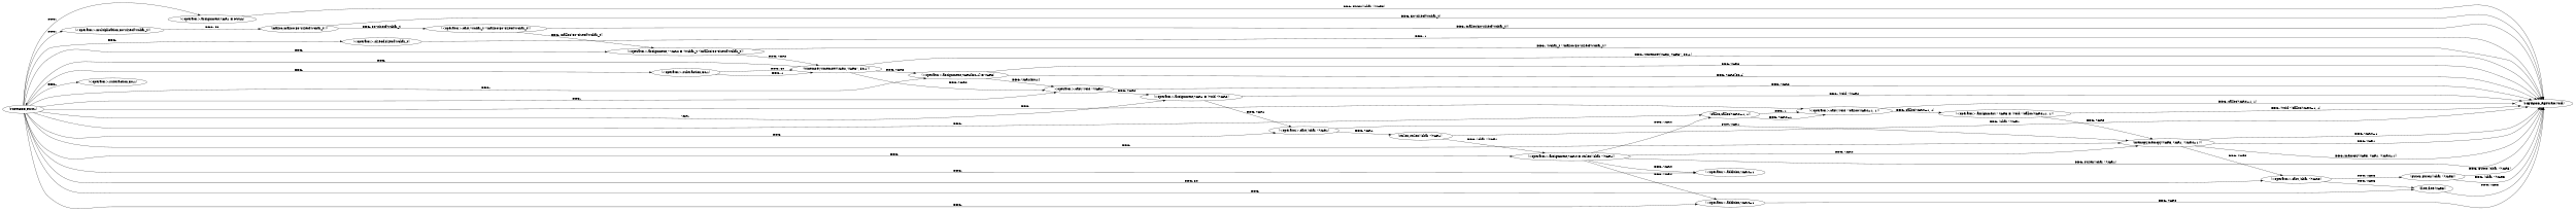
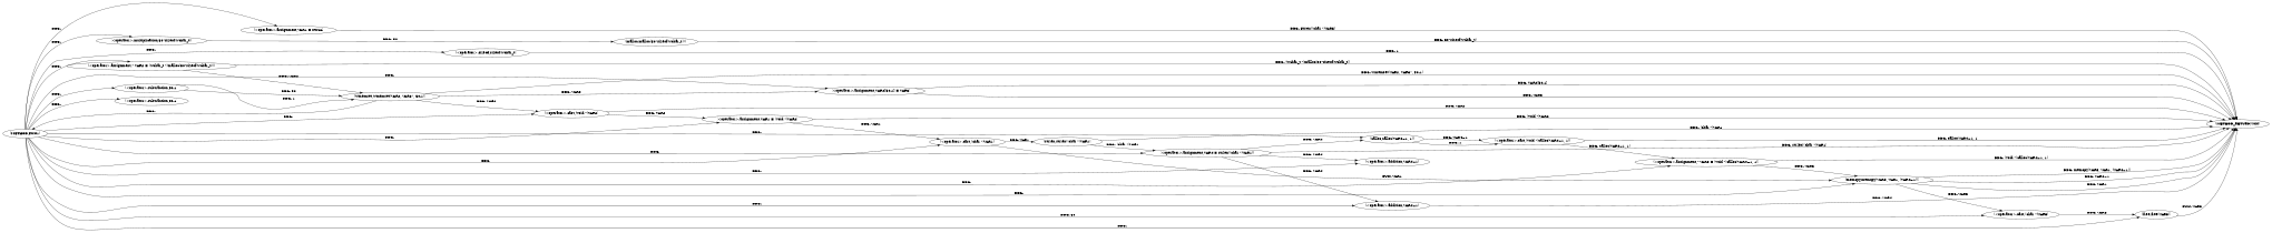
  digraph {
    rankdir=LR
    n1 [label="(METHOD,FUN1)"]
    n2 [label="(<operator>.assignment,VAR1 = NULL)"]
    n3 [label="(<operator>.assignment,* VAR2 = (wchar_t *)malloc(50*sizeof(wchar_t)))"]
    n4 [label="(<operator>.multiplication,50*sizeof(wchar_t))"]
    n5 [label="(<operator>.sizeOf,sizeof(wchar_t))"]
    n6 [label="(<operator>.subtraction,50-1)"]
    n7 [label="(<operator>.assignment,VAR2[50-1] = VAR3)"]
    n8 [label="(<operator>.subtraction,50-1)"]
    n9 [label="(<operator>.assignment,VAR1 = (void *)VAR2)"]
    n10 [label="(<operator>.cast,(void *)VAR2)"]
    n11 [label="(<operator>.assignment,VAR4 = strlen((char *)VAR1))"]
    n12 [label="(<operator>.cast,(char *)VAR1)"]
    n13 [label="(<operator>.assignment,* VAR5 = (void *)calloc(VAR4+1, 1))"]
    n14 [label="(calloc,calloc(VAR4+1, 1))"]
    n15 [label="(<operator>.addition,VAR4+1)"]
    n16 [label="(memcpy,memcpy(VAR5, VAR1, (VAR4+1)))"]
    n17 [label="(<operator>.addition,VAR4+1)"]
    n18 [label="(<operator>.cast,(char *)VAR5)"]
    n19 [label="(free,free(VAR5))"]
    n20 [label="(METHOD_RETURN,void)"]
    n21 [label="(wmemset,wmemset(VAR2, VAR3'', 50-1))"]
    n22 [label="(malloc,malloc(50*sizeof(wchar_t)))"]
    n23 [label="(strlen,strlen((char *)VAR1))"]
    n24 [label="(<operator>.cast,(void *)calloc(VAR4+1, 1))"]
-   n25 [label="(FUN2,FUN2((char *)VAR5))"]
-   n26 [label="(<operator>.cast,(wchar_t *)malloc(50*sizeof(wchar_t)))"]
    n1 -> n2 [label="DDG: "]
    n1 -> n3 [label="DDG: "]
    n1 -> n4 [label="DDG: "]
    n1 -> n5 [label="DDG: "]
    n1 -> n6 [label="DDG: "]
    n1 -> n7 [label="DDG: "]
    n1 -> n8 [label="DDG: "]
-   n1 -> n9 [label="VAR: "]
+   n1 -> n9 [label="DDG: "]
    n1 -> n10 [label="DDG: "]
    n1 -> n11 [label="DDG: "]
    n1 -> n12 [label="DDG: "]
-   n1 -> n24 [label="DDG: "]
+   n1 -> n13 [label="DDG: "]
    n1 -> n14 [label="DDG: "]
    n1 -> n15 [label="DDG: "]
    n1 -> n16 [label="DDG: "]
    n1 -> n17 [label="DDG: "]
    n1 -> n18 [label="DDG: 50"]
    n1 -> n19 [label="DDG: "]
    n2 -> n20 [label="DDG: FUN2((char *)VAR5)"]
    n3 -> n20 [label="DDG: (wchar_t *)malloc(50*sizeof(wchar_t))"]
    n3 -> n21 [label="DDG: VAR2"]
    n4 -> n22 [label="DDG: 50"]
    n5 -> n20 [label="DDG: 1"]
    n6 -> n21 [label="DDG: 50"]
    n6 -> n21 [label="DDG: 1"]
-   n7 -> n10 [label="DDG: VAR2[50-1]"]
    n7 -> n20 [label="DDG: VAR2[50-1]"]
    n7 -> n20 [label="DDG: VAR3"]
    n9 -> n12 [label="DDG: VAR1"]
    n9 -> n20 [label="DDG: (void *)VAR2"]
    n10 -> n9 [label="DDG: VAR2"]
    n10 -> n20 [label="DDG: VAR2"]
    n11 -> n14 [label="DDG: VAR4"]
    n11 -> n15 [label="DDG: VAR4"]
-   n11 -> n16 [label="DDG: VAR4"]
    n11 -> n17 [label="DDG: VAR4"]
    n11 -> n20 [label="DDG: strlen((char *)VAR1)"]
    n12 -> n16 [label="FUN: VAR1"]
    n12 -> n23 [label="DDG: VAR1"]
    n13 -> n16 [label="DDG: VAR5"]
    n13 -> n20 [label="DDG: (void *)calloc(VAR4+1, 1)"]
    n14 -> n24 [label="DDG: VAR4+1"]
    n14 -> n24 [label="DDG: 1"]
    n16 -> n18 [label="DDG: VAR5"]
    n16 -> n20 [label="DDG: memcpy(VAR5, VAR1, (VAR4+1))"]
    n16 -> n20 [label="DDG: VAR4+1"]
    n16 -> n20 [label="DDG: VAR1"]
    n17 -> n20 [label="DDG: VAR4"]
    n18 -> n19 [label="DDG: VAR5"]
-   n18 -> n25 [label="DDG: VAR5"]
-   n19 -> n20 [label="DDG: VAR5"]
+   n19 -> n20 [label="FUN: VAR5"]
    n21 -> n1 [label="DDG: "]
    n21 -> n7 [label="DDG: VAR3"]
    n21 -> n10 [label="DDG: VAR2"]
    n21 -> n20 [label="DDG: wmemset(VAR2, VAR3'', 50-1)"]
    n22 -> n20 [label="DDG: 50*sizeof(wchar_t)"]
-   n22 -> n26 [label="DDG: 50*sizeof(wchar_t)"]
    n23 -> n11 [label="DDG: (char *)VAR1"]
    n23 -> n20 [label="DDG: (char *)VAR1"]
    n24 -> n13 [label="DDG: calloc(VAR4+1, 1)"]
    n24 -> n20 [label="DDG: calloc(VAR4+1, 1)"]
-   n25 -> n20 [label="DDG: (char *)VAR5"]
-   n25 -> n20 [label="DDG: FUN2((char *)VAR5)"]
-   n26 -> n3 [label="DDG: malloc(50*sizeof(wchar_t))"]
-   n26 -> n20 [label="DDG: malloc(50*sizeof(wchar_t))"]
  }
